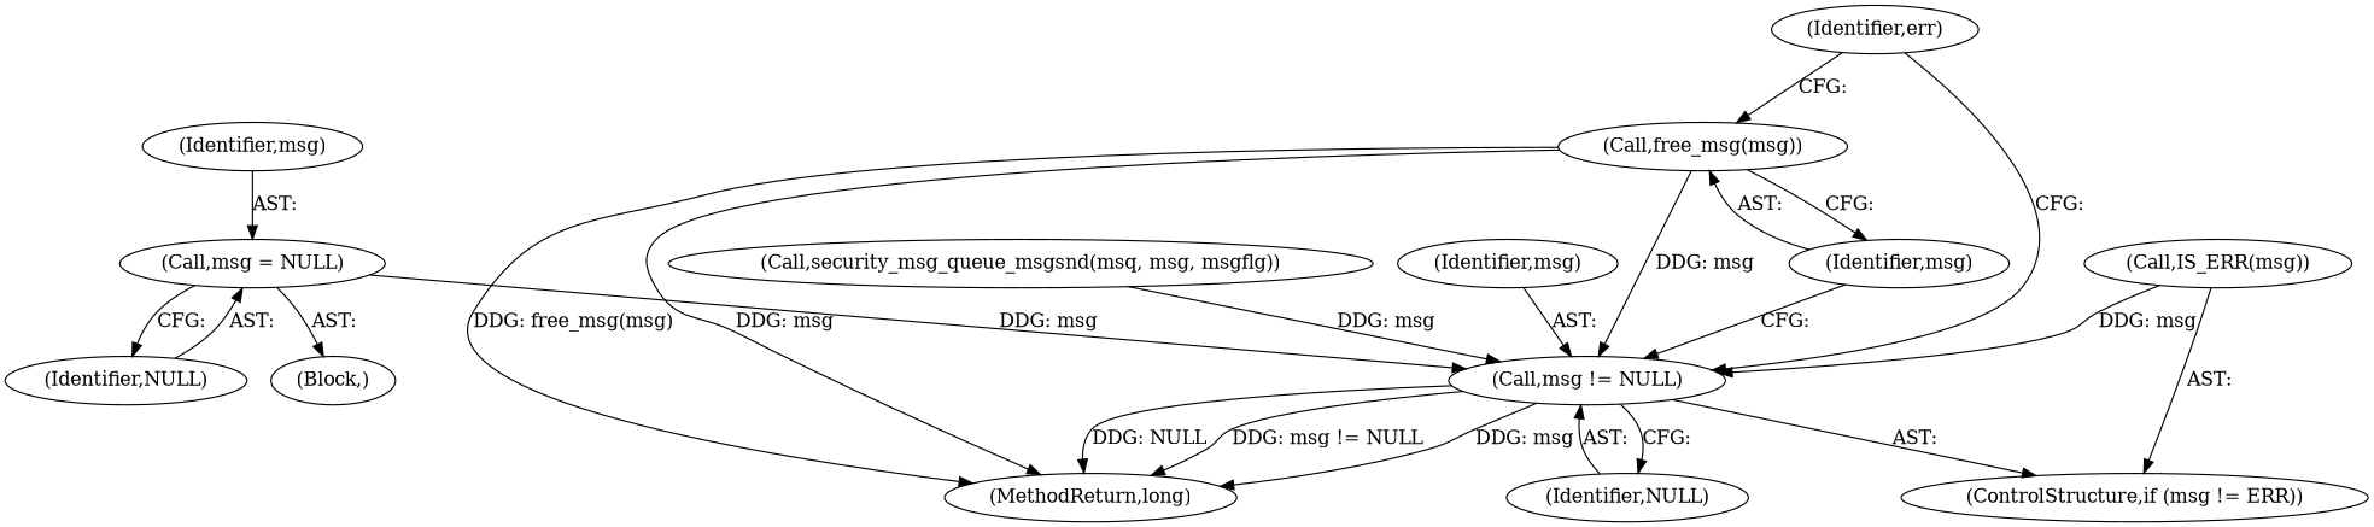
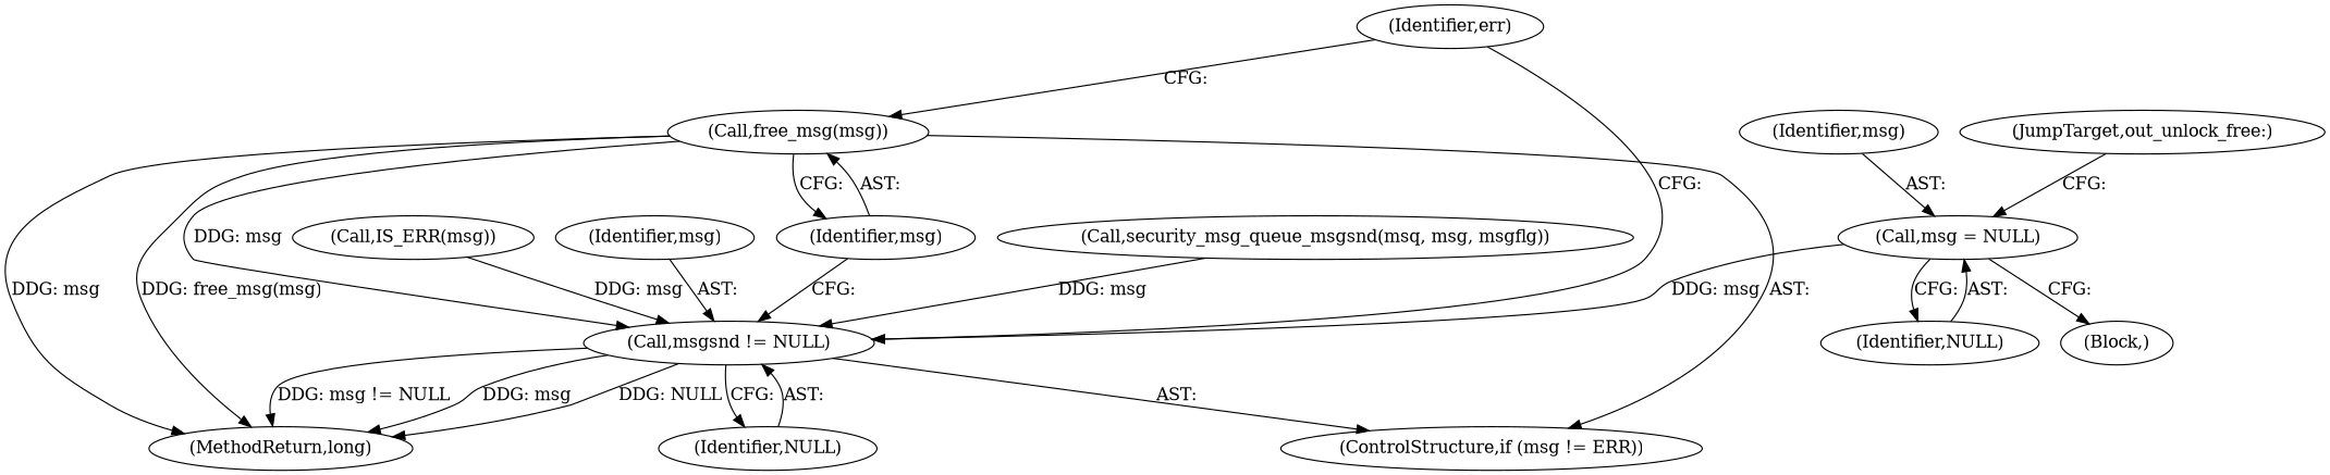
  digraph {
    n1 [label="(Call,msg = NULL)"]
-   n2 [label="(Call,msg != NULL)"]
+   n2 [label="(Call,msgsnd != NULL)"]
    n3 [label="(Identifier,NULL)"]
    n4 [label="(Block,)"]
    n5 [label="(MethodReturn,long)"]
    n6 [label="(Identifier,NULL)"]
    n7 [label="(ControlStructure,if (msg != ERR))"]
    n8 [label="(Call,free_msg(msg))"]
    n9 [label="(Identifier,msg)"]
    n10 [label="(Call,security_msg_queue_msgsnd(msq, msg, msgflg))"]
    n11 [label="(Call,IS_ERR(msg))"]
    n12 [label="(Identifier,msg)"]
    n13 [label="(Identifier,err)"]
    n14 [label="(Identifier,msg)"]
+   n15 [label="(JumpTarget,out_unlock_free:)"]
    n1 -> n2 [label="DDG: msg"]
    n1 -> n3 [label="CFG: "]
-   n1 -> n4 [label="AST: "]
+   n1 -> n4 [label="CFG: "]
    n2 -> n5 [label="DDG: msg"]
    n2 -> n5 [label="DDG: NULL"]
    n2 -> n5 [label="DDG: msg != NULL"]
    n2 -> n6 [label="CFG: "]
    n2 -> n7 [label="AST: "]
    n3 -> n1 [label="AST: "]
    n6 -> n2 [label="AST: "]
    n8 -> n2 [label="DDG: msg"]
    n8 -> n5 [label="DDG: msg"]
    n8 -> n5 [label="DDG: free_msg(msg)"]
-   n11 -> n7 [label="AST: "]
+   n8 -> n7 [label="AST: "]
    n8 -> n9 [label="CFG: "]
    n9 -> n2 [label="CFG: "]
    n9 -> n8 [label="AST: "]
    n10 -> n2 [label="DDG: msg"]
    n11 -> n2 [label="DDG: msg"]
    n12 -> n2 [label="AST: "]
    n13 -> n2 [label="CFG: "]
    n13 -> n8 [label="CFG: "]
    n14 -> n1 [label="AST: "]
+   n15 -> n1 [label="CFG: "]
  }
